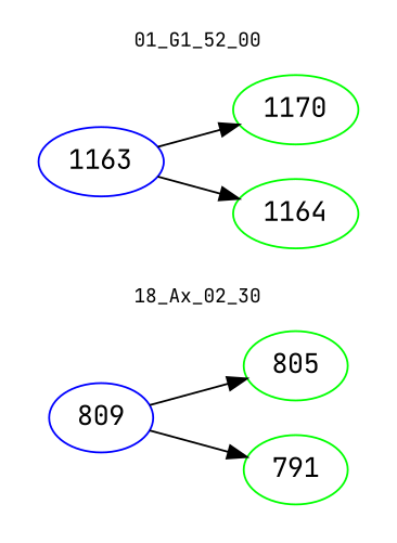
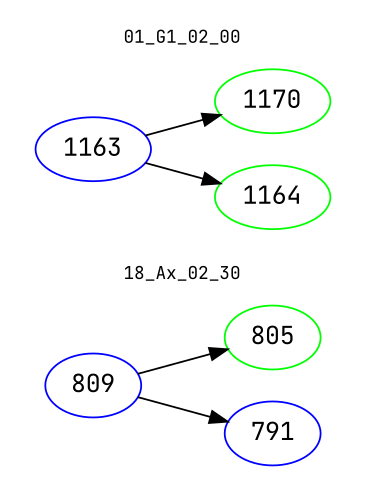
  digraph {
    fontname="JetBrains Mono"
    rankdir=LR
    node [color=blue fontname="JetBrains Mono"]
    edge [color=black fontname="JetBrains Mono"]
    n1 [label=809]
-   n2 [color=green label=791]
+   n2 [label=791]
    n3 [color=green label=805]
    n4 [label=1163]
    n5 [color=green label=1164]
    n6 [color=green label=1170]
    subgraph cluster_1 {
      color=white
      fontsize=10
      label="18_Ax_02_30"
      n1
      n2
      n3
    }
    subgraph cluster_2 {
      color=white
      fontsize=10
-     label="01_G1_52_00"
+     label="01_G1_02_00"
      n4
      n5
      n6
    }
    n1 -> n2
    n1 -> n3
    n4 -> n5
    n4 -> n6
  }
